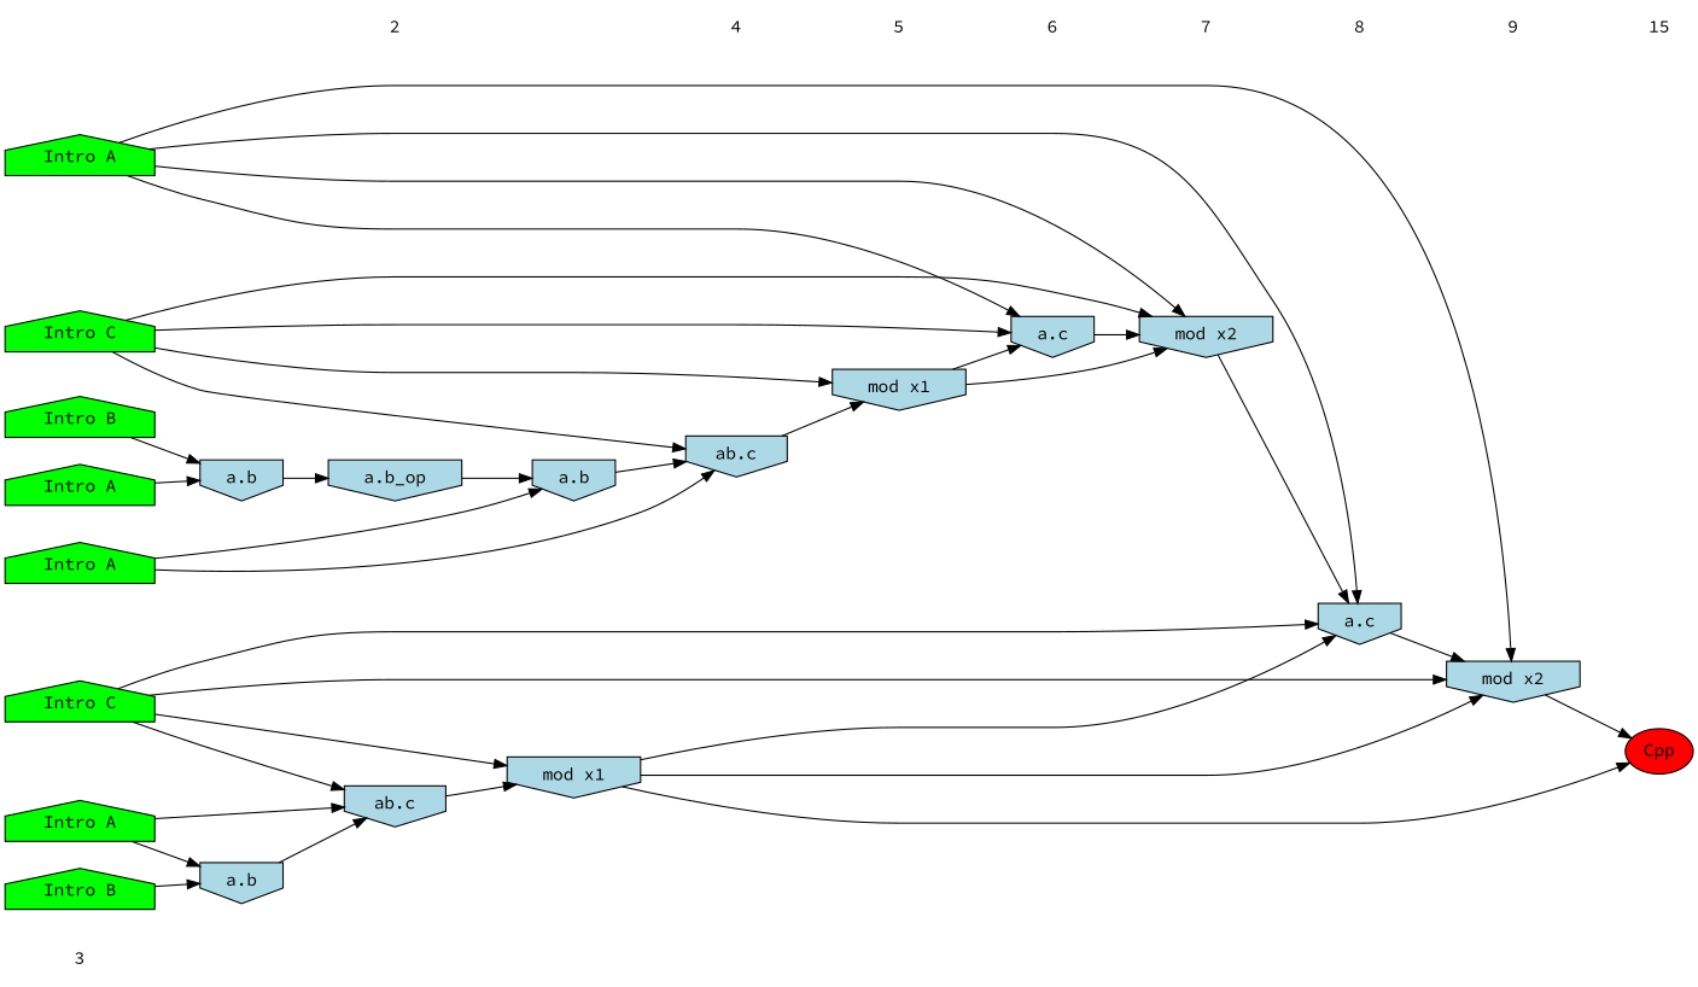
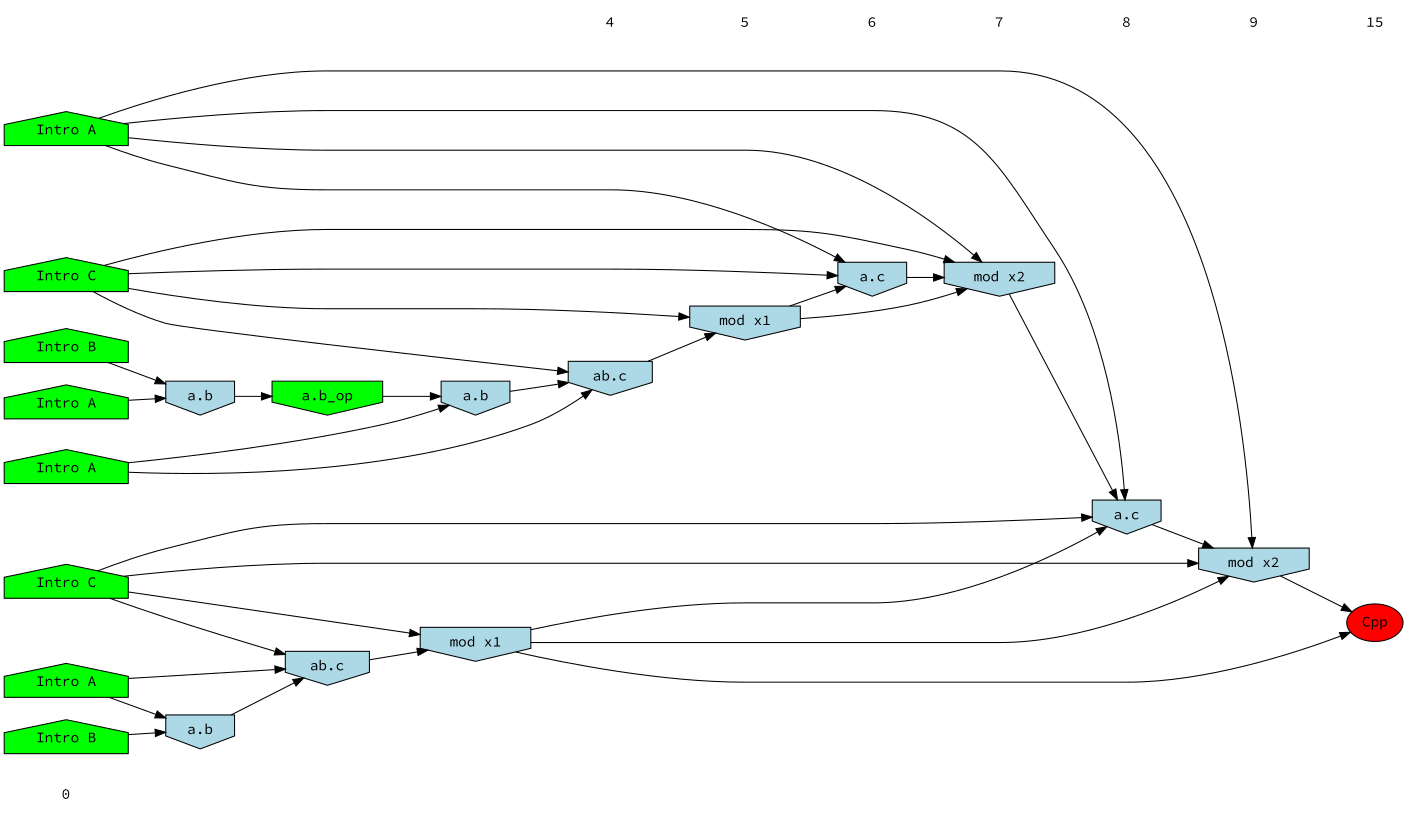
  digraph {
    fontname="Source Code Pro"
    rankdir=LR
    ranksep=.5
    node [fontname="Source Code Pro" shape=invhouse fillcolor=lightblue style=filled]
    edge [fontname="Source Code Pro"]
-   0 [shape=plaintext label=3 fillcolor="" style=""]
+   0 [shape=plaintext fillcolor="" style=""]
    n2 [fillcolor=green label="Intro A" shape=house]
    n3 [fillcolor=green label="Intro A" shape=house]
    n4 [fillcolor=green label="Intro B" shape=house]
    n5 [fillcolor=green label="Intro B" shape=house]
    n6 [fillcolor=green label="Intro A" shape=house]
    n7 [fillcolor=green label="Intro A" shape=house]
    n8 [fillcolor=green label="Intro C" shape=house]
    n9 [fillcolor=green label="Intro C" shape=house]
    n10 [label="a.b"]
    n11 [label="a.b"]
-   2 [shape=plaintext fillcolor="" style=""]
-   n13 [label="a.b_op"]
+   n13 [fillcolor=green label="a.b_op"]
    n14 [label="ab.c"]
    n15 [label="mod x1"]
    n16 [label="a.b"]
    4 [shape=plaintext fillcolor="" style=""]
    n18 [label="ab.c"]
    5 [shape=plaintext fillcolor="" style=""]
    n20 [label="mod x1"]
    6 [shape=plaintext fillcolor="" style=""]
    n22 [label="a.c"]
    7 [shape=plaintext fillcolor="" style=""]
    n24 [label="mod x2"]
    8 [shape=plaintext fillcolor="" style=""]
    n26 [label="a.c"]
    9 [shape=plaintext fillcolor="" style=""]
    n28 [label="mod x2"]
    n29 [label=15 shape=plaintext fillcolor="" style=""]
    n30 [fillcolor=red label=Cpp shape=""]
    subgraph sub_1 {
      rank=same
      0
      n2
      n3
      n4
      n5
      n6
      n7
      n8
      n9
    }
    subgraph sub_2 {
      rank=same
      n10
      n11
    }
    subgraph sub_3 {
      rank=same
-     2
      n13
      n14
    }
    subgraph sub_4 {
      rank=same
      n15
      n16
    }
    subgraph sub_5 {
      rank=same
      4
      n18
    }
    subgraph sub_6 {
      rank=same
      5
      n20
    }
    subgraph sub_7 {
      rank=same
      6
      n22
    }
    subgraph sub_8 {
      rank=same
      7
      n24
    }
    subgraph sub_9 {
      rank=same
      8
      n26
    }
    subgraph sub_10 {
      rank=same
      9
      n28
    }
    subgraph sub_11 {
      rank=same
      n29
      n30
    }
    n2 -> n22
    n2 -> n24
    n2 -> n26
    n2 -> n28
    n3 -> n11
    n3 -> n14
    n4 -> n11
    n5 -> n10
    n6 -> n10
    n7 -> n16
    n7 -> n18
    n8 -> n14
    n8 -> n15
    n8 -> n26
    n8 -> n28
    n9 -> n18
    n9 -> n20
    n9 -> n22
    n9 -> n24
    n10 -> n13
    n11 -> n14
    n13 -> n16
    n14 -> n15
    n15 -> n26
    n15 -> n28
    n15 -> n30
    n16 -> n18
    4 -> 5 [style=invis]
    n18 -> n20
    5 -> 6 [style=invis]
    n20 -> n22
    n20 -> n24
    6 -> 7 [style=invis]
    n22 -> n24
    7 -> 8 [style=invis]
    n24 -> n26
    8 -> 9 [style=invis]
    n26 -> n28
    9 -> n29 [style=invis]
    n28 -> n30
  }
